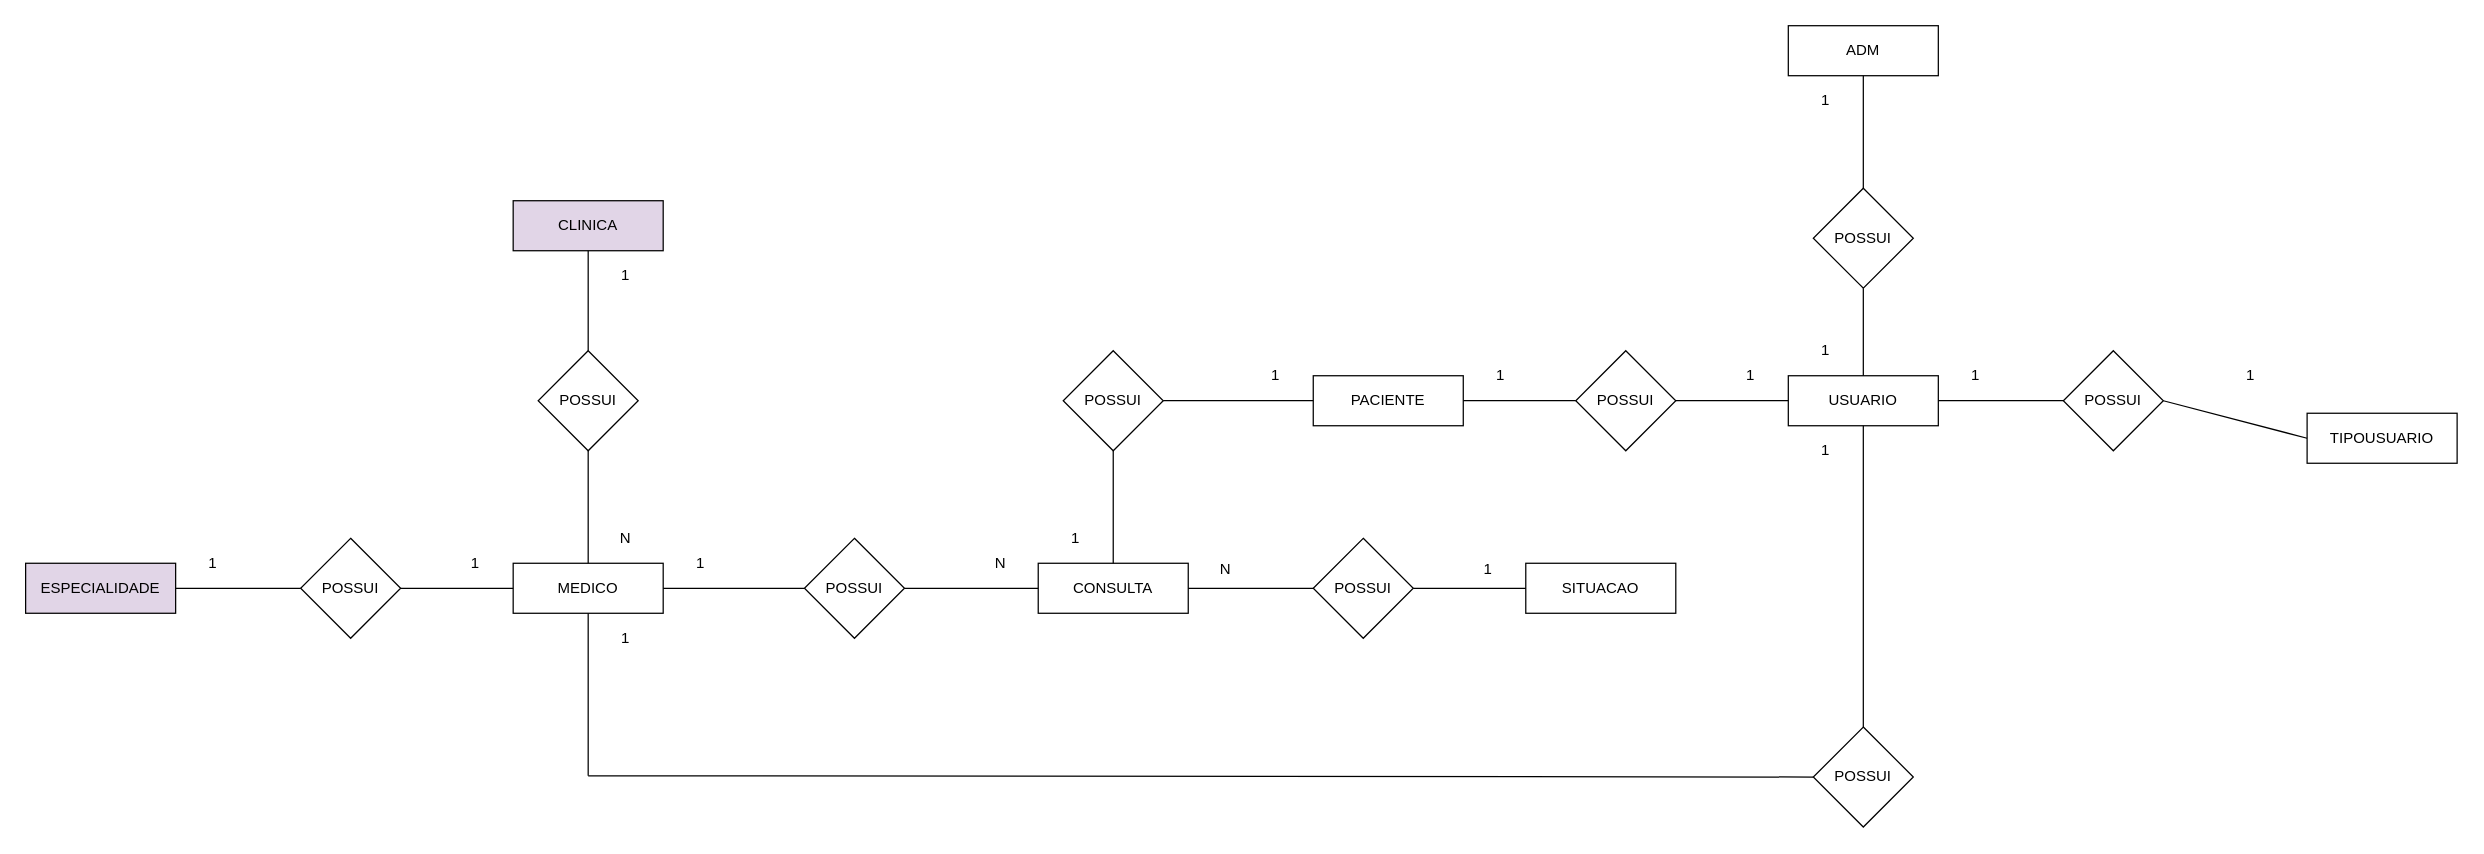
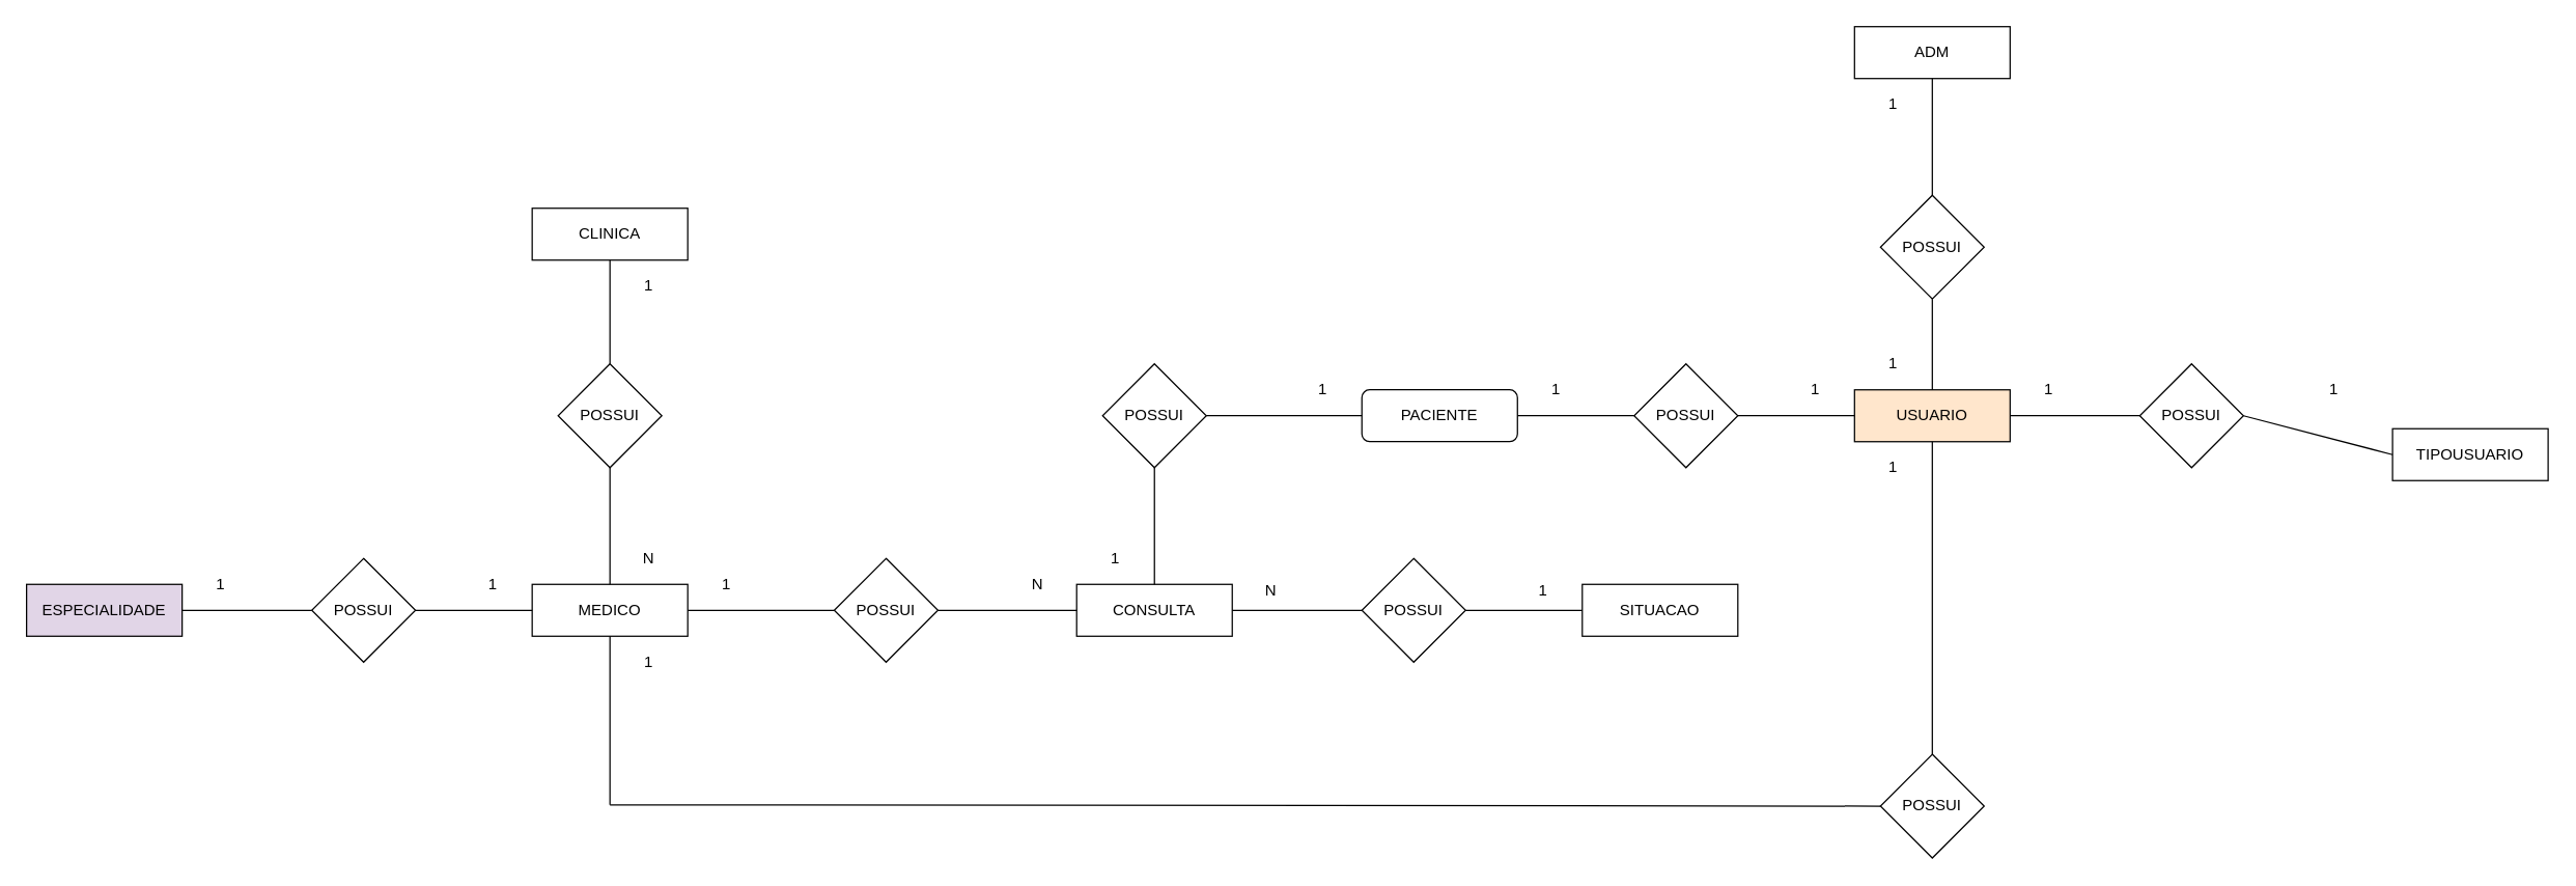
  <mxCell id="0" />
  <mxCell id="1" parent="0" />
- <mxCell id="2" value="CLINICA" style="rounded=0;whiteSpace=wrap;html=1;fillColor=#e1d5e7;" parent="1" vertex="1"><mxGeometry x="410" y="160" width="120" height="40" as="geometry" /></mxCell>
+ <mxCell id="2" value="CLINICA" style="rounded=0;whiteSpace=wrap;html=1;" parent="1" vertex="1"><mxGeometry x="410" y="160" width="120" height="40" as="geometry" /></mxCell>
  <mxCell id="3" value="MEDICO" style="rounded=0;whiteSpace=wrap;html=1;" parent="1" vertex="1"><mxGeometry x="410" y="450" width="120" height="40" as="geometry" /></mxCell>
- <mxCell id="4" value="PACIENTE" style="rounded=0;whiteSpace=wrap;html=1;" parent="1" vertex="1"><mxGeometry x="1050" y="300" width="120" height="40" as="geometry" /></mxCell>
- <mxCell id="5" value="USUARIO" style="rounded=0;whiteSpace=wrap;html=1;" parent="1" vertex="1"><mxGeometry x="1430" y="300" width="120" height="40" as="geometry" /></mxCell>
+ <mxCell id="4" value="PACIENTE" style="whiteSpace=wrap;html=1;rounded=1;" parent="1" vertex="1"><mxGeometry x="1050" y="300" width="120" height="40" as="geometry" /></mxCell>
+ <mxCell id="5" value="USUARIO" style="rounded=0;whiteSpace=wrap;html=1;fillColor=#ffe6cc;" parent="1" vertex="1"><mxGeometry x="1430" y="300" width="120" height="40" as="geometry" /></mxCell>
  <mxCell id="6" value="CONSULTA" style="rounded=0;whiteSpace=wrap;html=1;" parent="1" vertex="1"><mxGeometry x="830" y="450" width="120" height="40" as="geometry" /></mxCell>
  <mxCell id="7" value="TIPOUSUARIO" style="rounded=0;whiteSpace=wrap;html=1;" parent="1" vertex="1"><mxGeometry x="1845" y="330" width="120" height="40" as="geometry" /></mxCell>
  <mxCell id="8" value="POSSUI" style="rhombus;whiteSpace=wrap;html=1;" parent="1" vertex="1"><mxGeometry x="643" y="430" width="80" height="80" as="geometry" /></mxCell>
  <mxCell id="9" value="POSSUI" style="rhombus;whiteSpace=wrap;html=1;" parent="1" vertex="1"><mxGeometry x="430" y="280" width="80" height="80" as="geometry" /></mxCell>
  <mxCell id="10" value="POSSUI" style="rhombus;whiteSpace=wrap;html=1;" parent="1" vertex="1"><mxGeometry x="850" y="280" width="80" height="80" as="geometry" /></mxCell>
  <mxCell id="11" value="POSSUI" style="rhombus;whiteSpace=wrap;html=1;" parent="1" vertex="1"><mxGeometry x="1260" y="280" width="80" height="80" as="geometry" /></mxCell>
  <mxCell id="12" value="POSSUI" style="rhombus;whiteSpace=wrap;html=1;" parent="1" vertex="1"><mxGeometry x="1650" y="280" width="80" height="80" as="geometry" /></mxCell>
  <mxCell id="13" value="" style="endArrow=none;html=1;entryX=0.5;entryY=1;entryDx=0;entryDy=0;exitX=0.5;exitY=0;exitDx=0;exitDy=0;" parent="1" source="9" target="2" edge="1"><mxGeometry width="50" height="50" relative="1" as="geometry"><mxPoint x="470" y="400" as="sourcePoint" /><mxPoint x="520" y="350" as="targetPoint" /></mxGeometry></mxCell>
  <mxCell id="14" value="" style="endArrow=none;html=1;entryX=0.5;entryY=1;entryDx=0;entryDy=0;exitX=0.5;exitY=0;exitDx=0;exitDy=0;" parent="1" source="3" target="9" edge="1"><mxGeometry width="50" height="50" relative="1" as="geometry"><mxPoint x="560" y="420" as="sourcePoint" /><mxPoint x="610" y="370" as="targetPoint" /></mxGeometry></mxCell>
  <mxCell id="15" value="" style="endArrow=none;html=1;entryX=0;entryY=0.5;entryDx=0;entryDy=0;exitX=1;exitY=0.5;exitDx=0;exitDy=0;" parent="1" source="3" target="8" edge="1"><mxGeometry width="50" height="50" relative="1" as="geometry"><mxPoint x="530" y="580" as="sourcePoint" /><mxPoint x="580" y="530" as="targetPoint" /></mxGeometry></mxCell>
  <mxCell id="16" value="" style="endArrow=none;html=1;entryX=0;entryY=0.5;entryDx=0;entryDy=0;exitX=1;exitY=0.5;exitDx=0;exitDy=0;" parent="1" source="8" target="6" edge="1"><mxGeometry width="50" height="50" relative="1" as="geometry"><mxPoint x="640" y="570" as="sourcePoint" /><mxPoint x="690" y="520" as="targetPoint" /></mxGeometry></mxCell>
  <mxCell id="17" value="" style="endArrow=none;html=1;entryX=0.5;entryY=1;entryDx=0;entryDy=0;exitX=0.5;exitY=0;exitDx=0;exitDy=0;" parent="1" source="6" target="10" edge="1"><mxGeometry width="50" height="50" relative="1" as="geometry"><mxPoint x="630" y="380" as="sourcePoint" /><mxPoint x="680" y="330" as="targetPoint" /></mxGeometry></mxCell>
  <mxCell id="18" value="" style="endArrow=none;html=1;entryX=0;entryY=0.5;entryDx=0;entryDy=0;exitX=1;exitY=0.5;exitDx=0;exitDy=0;" parent="1" source="5" target="12" edge="1"><mxGeometry width="50" height="50" relative="1" as="geometry"><mxPoint x="1460" y="420" as="sourcePoint" /><mxPoint x="1510" y="370" as="targetPoint" /></mxGeometry></mxCell>
  <mxCell id="19" value="" style="endArrow=none;html=1;entryX=0;entryY=0.5;entryDx=0;entryDy=0;exitX=1;exitY=0.5;exitDx=0;exitDy=0;" parent="1" source="12" target="7" edge="1"><mxGeometry width="50" height="50" relative="1" as="geometry"><mxPoint x="1440" y="480" as="sourcePoint" /><mxPoint x="1490" y="430" as="targetPoint" /></mxGeometry></mxCell>
  <mxCell id="20" value="1" style="text;html=1;strokeColor=none;fillColor=none;align=center;verticalAlign=middle;whiteSpace=wrap;rounded=0;" parent="1" vertex="1"><mxGeometry x="480" y="210" width="40" height="20" as="geometry" /></mxCell>
  <mxCell id="21" value="N" style="text;html=1;strokeColor=none;fillColor=none;align=center;verticalAlign=middle;whiteSpace=wrap;rounded=0;" parent="1" vertex="1"><mxGeometry x="480" y="420" width="40" height="20" as="geometry" /></mxCell>
  <mxCell id="22" value="1" style="text;html=1;strokeColor=none;fillColor=none;align=center;verticalAlign=middle;whiteSpace=wrap;rounded=0;" parent="1" vertex="1"><mxGeometry x="840" y="420" width="40" height="20" as="geometry" /></mxCell>
  <mxCell id="23" value="1" style="text;html=1;strokeColor=none;fillColor=none;align=center;verticalAlign=middle;whiteSpace=wrap;rounded=0;" parent="1" vertex="1"><mxGeometry x="540" y="440" width="40" height="20" as="geometry" /></mxCell>
  <mxCell id="24" value="N" style="text;html=1;strokeColor=none;fillColor=none;align=center;verticalAlign=middle;whiteSpace=wrap;rounded=0;" parent="1" vertex="1"><mxGeometry x="780" y="440" width="40" height="20" as="geometry" /></mxCell>
  <mxCell id="25" value="1" style="text;html=1;strokeColor=none;fillColor=none;align=center;verticalAlign=middle;whiteSpace=wrap;rounded=0;" parent="1" vertex="1"><mxGeometry x="480" y="500" width="40" height="20" as="geometry" /></mxCell>
  <mxCell id="26" value="1" style="text;html=1;strokeColor=none;fillColor=none;align=center;verticalAlign=middle;whiteSpace=wrap;rounded=0;" parent="1" vertex="1"><mxGeometry x="1560" y="290" width="40" height="20" as="geometry" /></mxCell>
  <mxCell id="27" value="1" style="text;html=1;strokeColor=none;fillColor=none;align=center;verticalAlign=middle;whiteSpace=wrap;rounded=0;" parent="1" vertex="1"><mxGeometry x="1780" y="290" width="40" height="20" as="geometry" /></mxCell>
  <mxCell id="28" value="POSSUI" style="rhombus;whiteSpace=wrap;html=1;" vertex="1" parent="1"><mxGeometry x="240" y="430" width="80" height="80" as="geometry" /></mxCell>
  <mxCell id="29" value="ESPECIALIDADE" style="rounded=0;whiteSpace=wrap;html=1;fillColor=#e1d5e7;" vertex="1" parent="1"><mxGeometry x="20" y="450" width="120" height="40" as="geometry" /></mxCell>
  <mxCell id="30" value="" style="endArrow=none;html=1;entryX=0;entryY=0.5;entryDx=0;entryDy=0;exitX=1;exitY=0.5;exitDx=0;exitDy=0;" edge="1" parent="1" source="28" target="3"><mxGeometry width="50" height="50" relative="1" as="geometry"><mxPoint x="220" y="610" as="sourcePoint" /><mxPoint x="270" y="560" as="targetPoint" /></mxGeometry></mxCell>
  <mxCell id="31" value="" style="endArrow=none;html=1;entryX=0;entryY=0.5;entryDx=0;entryDy=0;exitX=1;exitY=0.5;exitDx=0;exitDy=0;" edge="1" parent="1" source="29" target="28"><mxGeometry width="50" height="50" relative="1" as="geometry"><mxPoint x="0" y="620" as="sourcePoint" /><mxPoint x="50" y="570" as="targetPoint" /></mxGeometry></mxCell>
  <mxCell id="32" value="SITUACAO" style="rounded=0;whiteSpace=wrap;html=1;" vertex="1" parent="1"><mxGeometry x="1220" y="450" width="120" height="40" as="geometry" /></mxCell>
  <mxCell id="33" value="" style="endArrow=none;html=1;exitX=1;exitY=0.5;exitDx=0;exitDy=0;entryX=0;entryY=0.5;entryDx=0;entryDy=0;" edge="1" parent="1" source="10" target="4"><mxGeometry width="50" height="50" relative="1" as="geometry"><mxPoint x="1040" y="460" as="sourcePoint" /><mxPoint x="1090" y="410" as="targetPoint" /></mxGeometry></mxCell>
  <mxCell id="34" value="POSSUI" style="rhombus;whiteSpace=wrap;html=1;" vertex="1" parent="1"><mxGeometry x="1050" y="430" width="80" height="80" as="geometry" /></mxCell>
  <mxCell id="35" value="" style="endArrow=none;html=1;exitX=1;exitY=0.5;exitDx=0;exitDy=0;entryX=0;entryY=0.5;entryDx=0;entryDy=0;" edge="1" parent="1" source="6" target="34"><mxGeometry width="50" height="50" relative="1" as="geometry"><mxPoint x="990" y="610" as="sourcePoint" /><mxPoint x="1040" y="560" as="targetPoint" /></mxGeometry></mxCell>
  <mxCell id="36" value="" style="endArrow=none;html=1;entryX=0;entryY=0.5;entryDx=0;entryDy=0;exitX=1;exitY=0.5;exitDx=0;exitDy=0;" edge="1" parent="1" source="34" target="32"><mxGeometry width="50" height="50" relative="1" as="geometry"><mxPoint x="1040" y="620" as="sourcePoint" /><mxPoint x="1090" y="570" as="targetPoint" /></mxGeometry></mxCell>
  <mxCell id="37" value="" style="endArrow=none;html=1;exitX=1;exitY=0.5;exitDx=0;exitDy=0;entryX=0;entryY=0.5;entryDx=0;entryDy=0;" edge="1" parent="1" source="11" target="5"><mxGeometry width="50" height="50" relative="1" as="geometry"><mxPoint x="1410" y="425" as="sourcePoint" /><mxPoint x="1460" y="375" as="targetPoint" /></mxGeometry></mxCell>
  <mxCell id="38" value="" style="endArrow=none;html=1;entryX=0;entryY=0.5;entryDx=0;entryDy=0;exitX=1;exitY=0.5;exitDx=0;exitDy=0;" edge="1" parent="1" source="4" target="11"><mxGeometry width="50" height="50" relative="1" as="geometry"><mxPoint x="1180" y="430" as="sourcePoint" /><mxPoint x="1230" y="380" as="targetPoint" /></mxGeometry></mxCell>
  <mxCell id="39" value="POSSUI" style="rhombus;whiteSpace=wrap;html=1;" vertex="1" parent="1"><mxGeometry x="1450" y="581" width="80" height="80" as="geometry" /></mxCell>
  <mxCell id="40" value="" style="endArrow=none;html=1;entryX=0.5;entryY=1;entryDx=0;entryDy=0;exitX=0.5;exitY=0;exitDx=0;exitDy=0;" edge="1" parent="1" source="39" target="5"><mxGeometry width="50" height="50" relative="1" as="geometry"><mxPoint x="1460" y="460" as="sourcePoint" /><mxPoint x="1510" y="410" as="targetPoint" /></mxGeometry></mxCell>
  <mxCell id="41" value="" style="endArrow=none;html=1;entryX=0.5;entryY=1;entryDx=0;entryDy=0;" edge="1" parent="1" target="3"><mxGeometry width="50" height="50" relative="1" as="geometry"><mxPoint x="470" y="620" as="sourcePoint" /><mxPoint x="540" y="600" as="targetPoint" /></mxGeometry></mxCell>
  <mxCell id="42" value="" style="endArrow=none;html=1;entryX=0;entryY=0.5;entryDx=0;entryDy=0;" edge="1" parent="1" target="39"><mxGeometry width="50" height="50" relative="1" as="geometry"><mxPoint x="470" y="620" as="sourcePoint" /><mxPoint x="1420" y="630" as="targetPoint" /></mxGeometry></mxCell>
  <mxCell id="43" value="POSSUI" style="rhombus;whiteSpace=wrap;html=1;" vertex="1" parent="1"><mxGeometry x="1450" y="150" width="80" height="80" as="geometry" /></mxCell>
  <mxCell id="44" value="ADM" style="rounded=0;whiteSpace=wrap;html=1;" vertex="1" parent="1"><mxGeometry x="1430" y="20" width="120" height="40" as="geometry" /></mxCell>
  <mxCell id="45" value="" style="endArrow=none;html=1;entryX=0.5;entryY=1;entryDx=0;entryDy=0;exitX=0.5;exitY=0;exitDx=0;exitDy=0;" edge="1" parent="1" source="5" target="43"><mxGeometry width="50" height="50" relative="1" as="geometry"><mxPoint x="1250" y="230" as="sourcePoint" /><mxPoint x="1300" y="180" as="targetPoint" /></mxGeometry></mxCell>
  <mxCell id="46" value="" style="endArrow=none;html=1;entryX=0.5;entryY=1;entryDx=0;entryDy=0;exitX=0.5;exitY=0;exitDx=0;exitDy=0;" edge="1" parent="1" source="43" target="44"><mxGeometry width="50" height="50" relative="1" as="geometry"><mxPoint x="1360" y="150" as="sourcePoint" /><mxPoint x="1410" y="100" as="targetPoint" /></mxGeometry></mxCell>
  <mxCell id="47" value="1" style="text;html=1;strokeColor=none;fillColor=none;align=center;verticalAlign=middle;whiteSpace=wrap;rounded=0;" vertex="1" parent="1"><mxGeometry x="360" y="440" width="40" height="20" as="geometry" /></mxCell>
  <mxCell id="48" value="1" style="text;html=1;strokeColor=none;fillColor=none;align=center;verticalAlign=middle;whiteSpace=wrap;rounded=0;" vertex="1" parent="1"><mxGeometry x="150" y="435" width="40" height="30" as="geometry" /></mxCell>
  <mxCell id="49" value="1" style="text;html=1;strokeColor=none;fillColor=none;align=center;verticalAlign=middle;whiteSpace=wrap;rounded=0;" vertex="1" parent="1"><mxGeometry x="1440" y="350" width="40" height="20" as="geometry" /></mxCell>
  <mxCell id="50" value="1" style="text;html=1;strokeColor=none;fillColor=none;align=center;verticalAlign=middle;whiteSpace=wrap;rounded=0;" vertex="1" parent="1"><mxGeometry x="1170" y="445" width="40" height="20" as="geometry" /></mxCell>
  <mxCell id="51" value="N" style="text;html=1;strokeColor=none;fillColor=none;align=center;verticalAlign=middle;whiteSpace=wrap;rounded=0;" vertex="1" parent="1"><mxGeometry x="960" y="445" width="40" height="20" as="geometry" /></mxCell>
  <mxCell id="52" value="1" style="text;html=1;strokeColor=none;fillColor=none;align=center;verticalAlign=middle;whiteSpace=wrap;rounded=0;" vertex="1" parent="1"><mxGeometry x="1000" y="290" width="40" height="20" as="geometry" /></mxCell>
  <mxCell id="53" value="1" style="text;html=1;strokeColor=none;fillColor=none;align=center;verticalAlign=middle;whiteSpace=wrap;rounded=0;" vertex="1" parent="1"><mxGeometry x="1180" y="290" width="40" height="20" as="geometry" /></mxCell>
  <mxCell id="54" value="1" style="text;html=1;strokeColor=none;fillColor=none;align=center;verticalAlign=middle;whiteSpace=wrap;rounded=0;" vertex="1" parent="1"><mxGeometry x="1380" y="290" width="40" height="20" as="geometry" /></mxCell>
  <mxCell id="55" value="1" style="text;html=1;strokeColor=none;fillColor=none;align=center;verticalAlign=middle;whiteSpace=wrap;rounded=0;" vertex="1" parent="1"><mxGeometry x="1440" y="270" width="40" height="20" as="geometry" /></mxCell>
  <mxCell id="56" value="1" style="text;html=1;strokeColor=none;fillColor=none;align=center;verticalAlign=middle;whiteSpace=wrap;rounded=0;" vertex="1" parent="1"><mxGeometry x="1440" y="70" width="40" height="20" as="geometry" /></mxCell>
